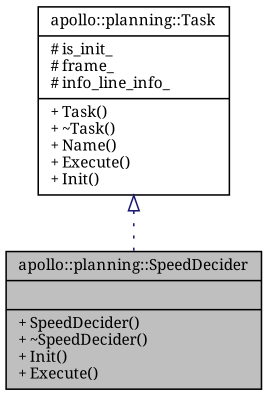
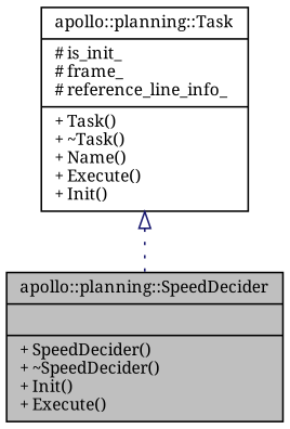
  digraph {
    fontname="Noto Serif"
    node [color=black fontname="Noto Serif" fontsize=10 shape=record style=filled]
    n1 [fillcolor=grey75 fontcolor=black height=0.2 label="{apollo::planning::SpeedDecider\n||+ SpeedDecider()\l+ ~SpeedDecider()\l+ Init()\l+ Execute()\l}" width=0.4]
-   n2 [fillcolor=white height=0.2 label="{apollo::planning::Task\n|# is_init_\l# frame_\l# info_line_info_\l|+ Task()\l+ ~Task()\l+ Name()\l+ Execute()\l+ Init()\l}" width=0.4]
+   n2 [fillcolor=white height=0.2 label="{apollo::planning::Task\n|# is_init_\l# frame_\l# reference_line_info_\l|+ Task()\l+ ~Task()\l+ Name()\l+ Execute()\l+ Init()\l}" width=0.4]
    n2 -> n1 [arrowtail=onormal color=midnightblue dir=back fontname="Noto Serif" fontsize=10 labelfontname=Helvetica labelfontsize=10 style=dotted]
  }
